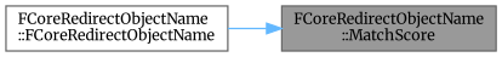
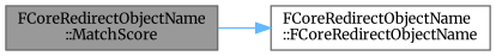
  digraph {
    rankdir=LR
    fontname=Merriweather
    node [fontname=Merriweather fontsize=10 shape=box style=filled]
    n1 [color=gray40 fillcolor=grey60 fontcolor=black height=0.2 label="FCoreRedirectObjectName\l::MatchScore" width=0.4]
    n2 [color=grey40 fillcolor=white height=0.2 label="FCoreRedirectObjectName\l::FCoreRedirectObjectName" width=0.4]
-   n2 -> n1 [color=steelblue1 fontname=Merriweather fontsize=10 labelfontname=Helvetica labelfontsize=10 style=solid]
+   n1 -> n2 [color=steelblue1 fontname=Merriweather fontsize=10 labelfontname=Helvetica labelfontsize=10 style=solid]
  }
